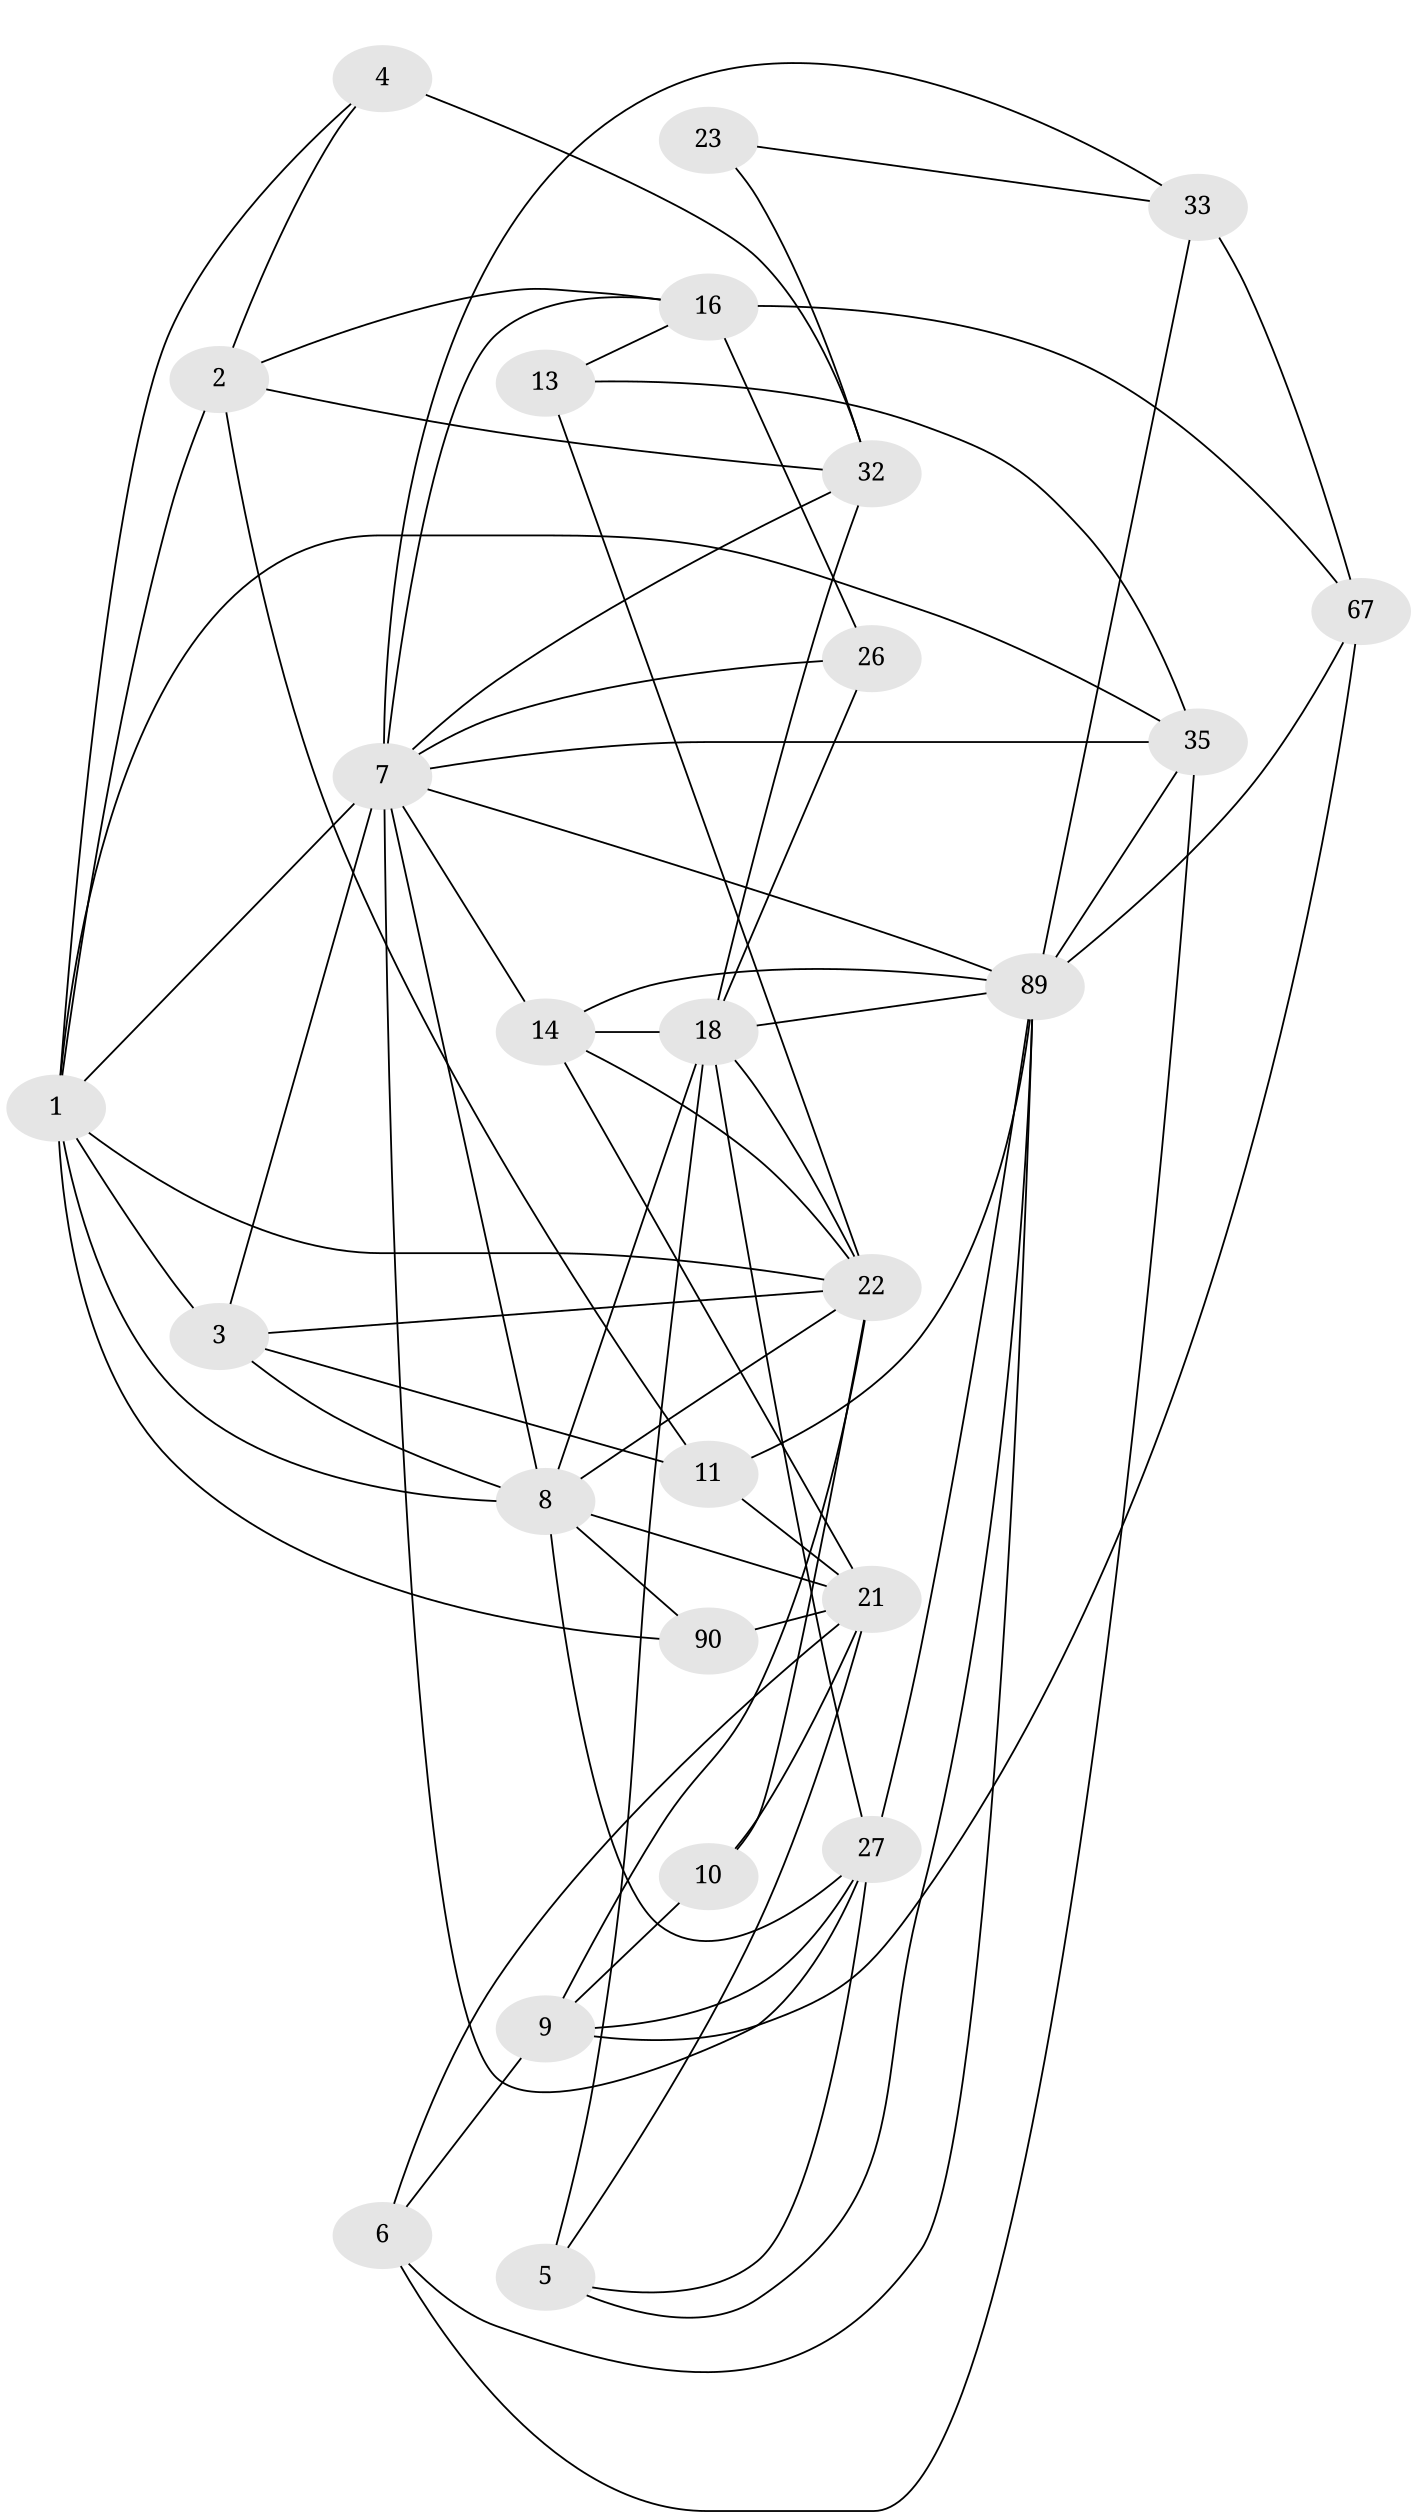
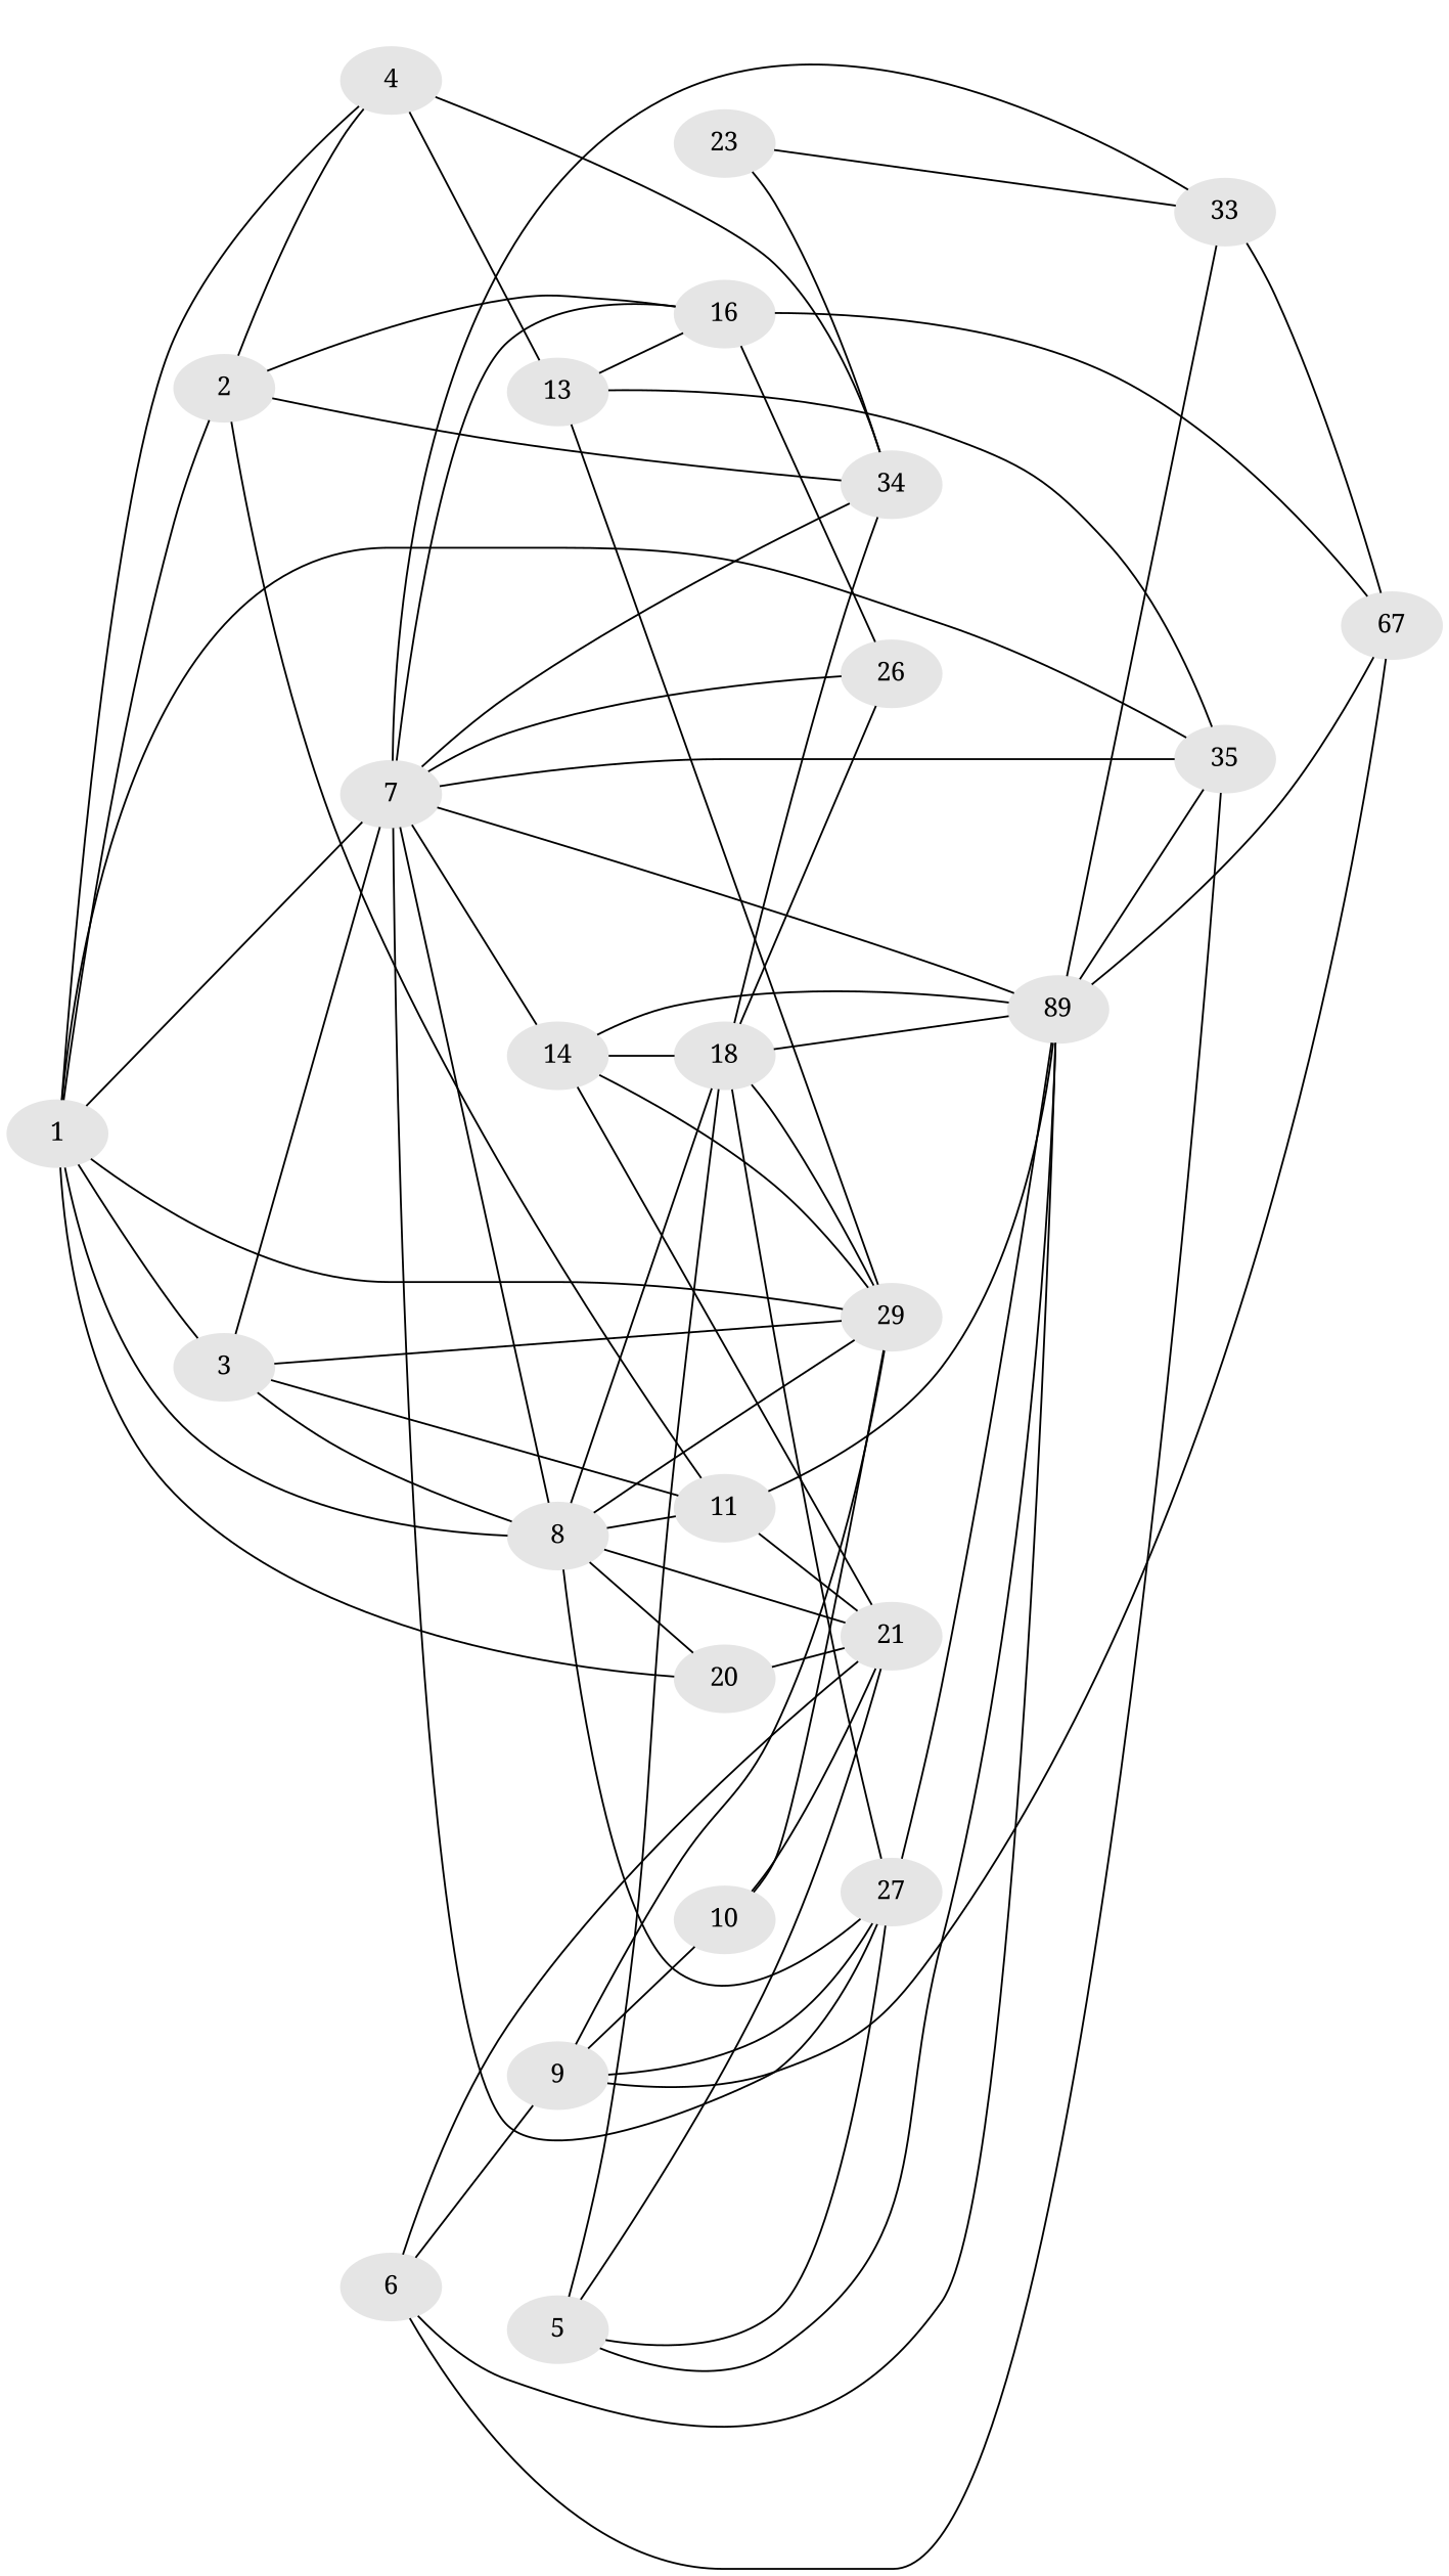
  graph {
    fontname="Noto Serif"
    rankdir=LR
    node [color=gray90 fontname="Noto Serif" style=filled]
    edge [fontname="Noto Serif"]
    1 [super="+13"]
    2 [super="+17"]
    4
    7 [super="+39+19+42"]
    8 [super="+15+31+48"]
-   20 [label=90]
-   22 [super="+28"]
+   20
+   22 [super="+28" label=29]
    35 [super="+44"]
    3
    11 [super="+51"]
-   34 [label=32]
+   34
    16
    n13 [label=13]
    14 [super="+25"]
    27 [super="+50+53"]
    n16 [label=89 super="+32"]
    n17 [label=26]
    33
    18 [super="+43+40"]
    21 [super="+47+26"]
    23 [super="+36"]
    5
    n23 [label=67]
    6
    9
    10
    1 -- 2
    1 -- 4
    1 -- 7
    1 -- 8
    1 -- 20
    1 -- 22
    1 -- 35
    1 -- 3
    2 -- 4
    2 -- 11
    2 -- 34
    2 -- 16 [weight=2]
    4 -- 34
+   4 -- n13
    7 -- 8
    7 -- 35
    7 -- 34
    7 -- 16
    7 -- 14
    7 -- 27
    7 -- n16
    7 -- n17 [weight=2]
    7 -- 33
    8 -- 20
    8 -- 22
+   8 -- 11
    8 -- 27
    8 -- 18
    8 -- 21 [weight=2]
    20 -- 21
    3 -- 7
    3 -- 8
    3 -- 22
    3 -- 11
    11 -- n16
    11 -- 21
    16 -- n17
    16 -- n23
    n13 -- 22
    n13 -- 35
    n13 -- 16
    14 -- 22
    14 -- n16
    14 -- 18
    14 -- 21
    27 -- n16
    n16 -- 35
    n16 -- 33
    n16 -- n23
    33 -- n23
    18 -- 22
    18 -- 34
    18 -- 27 [weight=3]
    18 -- n16
    18 -- n17
    23 -- 34
    23 -- 33
    5 -- 27
    5 -- n16
    5 -- 18
    5 -- 21
    6 -- 35
    6 -- n16
    6 -- 21
    6 -- 9
    9 -- 22
    9 -- 27
    9 -- n23
    9 -- 10
    10 -- 22
    10 -- 21
  }
